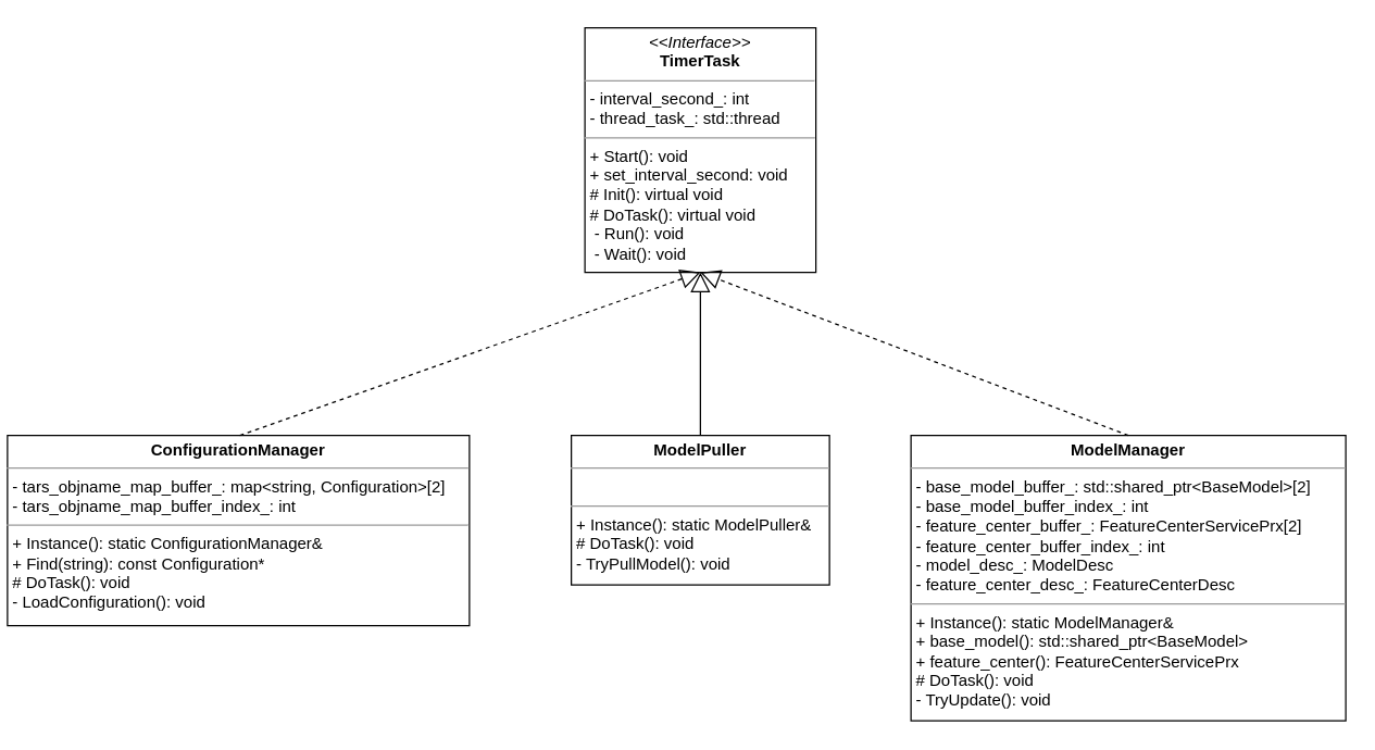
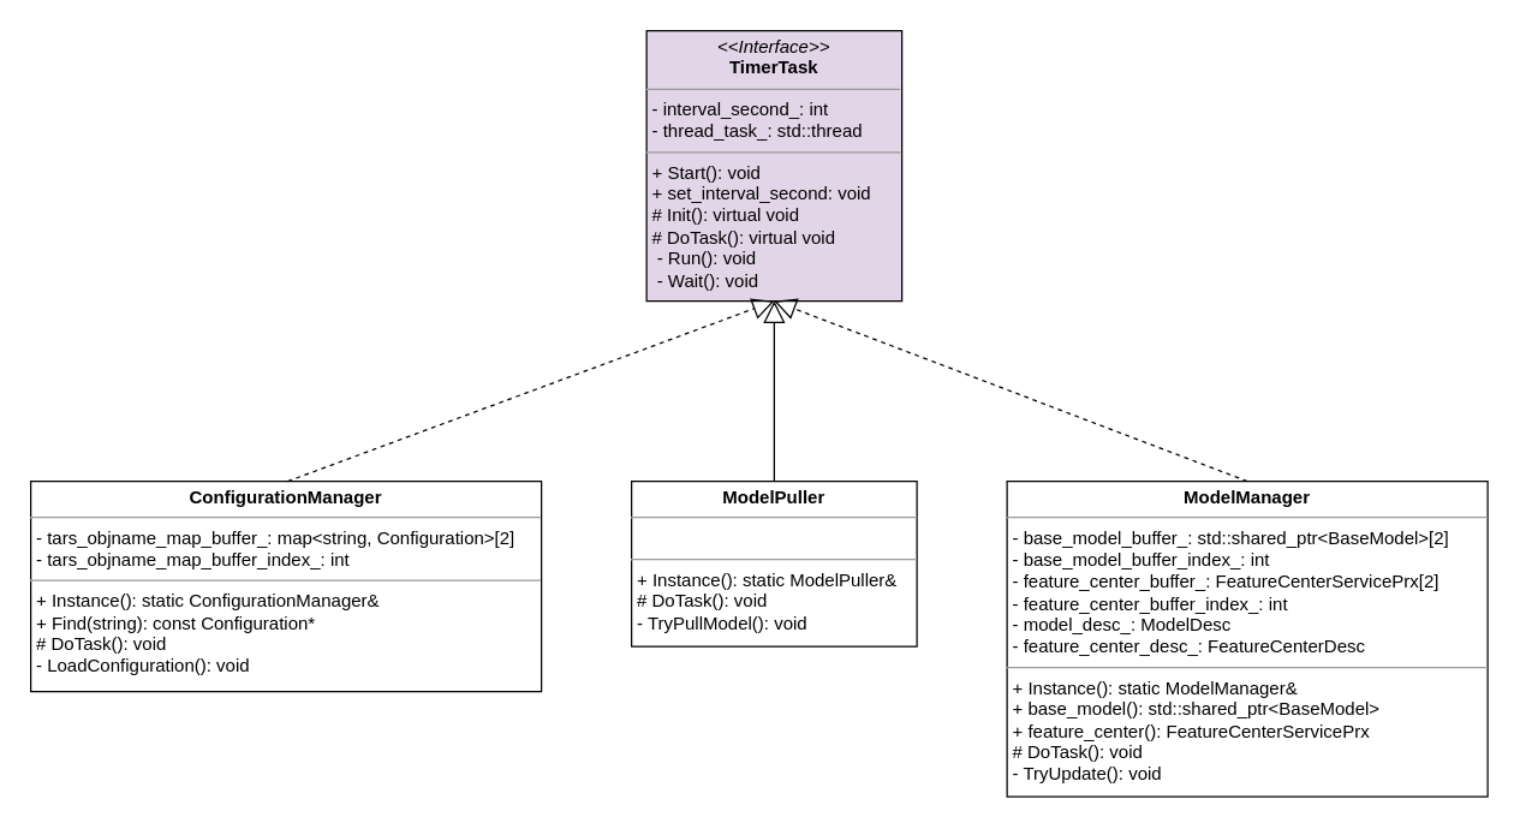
  <mxCell id="0" />
  <mxCell id="1" parent="0" />
- <mxCell id="2" value="&lt;p style=&quot;margin: 0px ; margin-top: 4px ; text-align: center&quot;&gt;&lt;i&gt;&amp;lt;&amp;lt;Interface&amp;gt;&amp;gt;&lt;/i&gt;&lt;br&gt;&lt;b&gt;TimerTask&lt;/b&gt;&lt;/p&gt;&lt;hr size=&quot;1&quot;&gt;&lt;p style=&quot;margin: 0px ; margin-left: 4px&quot;&gt;- interval_second_: int&lt;br&gt;- thread_task_:&amp;nbsp;std::thread&lt;/p&gt;&lt;hr size=&quot;1&quot;&gt;&lt;p style=&quot;margin: 0px ; margin-left: 4px&quot;&gt;+ Start(): void&lt;/p&gt;&lt;p style=&quot;margin: 0px ; margin-left: 4px&quot;&gt;+ set_interval_second: void&lt;/p&gt;&lt;p style=&quot;margin: 0px ; margin-left: 4px&quot;&gt;# Init(): virtual void&lt;br&gt;# DoTask(): virtual void&lt;/p&gt;&lt;p style=&quot;margin: 0px ; margin-left: 4px&quot;&gt;&amp;nbsp;- Run(): void&lt;/p&gt;&lt;p style=&quot;margin: 0px ; margin-left: 4px&quot;&gt;&amp;nbsp;- Wait(): void&lt;/p&gt;" style="verticalAlign=top;align=left;overflow=fill;fontSize=12;fontFamily=Helvetica;html=1;" parent="1" vertex="1"><mxGeometry x="430" y="20" width="170" height="180" as="geometry" /></mxCell>
- <mxCell id="3" value="&lt;p style=&quot;margin: 0px ; margin-top: 4px ; text-align: center&quot;&gt;&lt;b&gt;ConfigurationManager&lt;/b&gt;&lt;/p&gt;&lt;hr size=&quot;1&quot;&gt;&lt;p style=&quot;margin: 0px ; margin-left: 4px&quot;&gt;- tars_objname_map_buffer_: map&amp;lt;string, Configuration&amp;gt;[2]&lt;/p&gt;&lt;p style=&quot;margin: 0px ; margin-left: 4px&quot;&gt;- tars_objname_map_buffer_index_: int&lt;br&gt;&lt;/p&gt;&lt;hr size=&quot;1&quot;&gt;&lt;p style=&quot;margin: 0px ; margin-left: 4px&quot;&gt;&lt;span&gt;+ Instance(): static ConfigurationManager&amp;amp;&lt;/span&gt;&lt;br&gt;&lt;/p&gt;&lt;p style=&quot;margin: 0px ; margin-left: 4px&quot;&gt;+ Find(string): const Configuration*&lt;br&gt;&lt;/p&gt;&lt;p style=&quot;margin: 0px ; margin-left: 4px&quot;&gt;# DoTask(): void&lt;br&gt;&lt;/p&gt;&lt;p style=&quot;margin: 0px ; margin-left: 4px&quot;&gt;- LoadConfiguration(): void&lt;/p&gt;" style="verticalAlign=top;align=left;overflow=fill;fontSize=12;fontFamily=Helvetica;html=1;" vertex="1" parent="1"><mxGeometry x="5" y="320" width="340" height="140" as="geometry" /></mxCell>
+ <mxCell id="2" value="&lt;p style=&quot;margin: 0px ; margin-top: 4px ; text-align: center&quot;&gt;&lt;i&gt;&amp;lt;&amp;lt;Interface&amp;gt;&amp;gt;&lt;/i&gt;&lt;br&gt;&lt;b&gt;TimerTask&lt;/b&gt;&lt;/p&gt;&lt;hr size=&quot;1&quot;&gt;&lt;p style=&quot;margin: 0px ; margin-left: 4px&quot;&gt;- interval_second_: int&lt;br&gt;- thread_task_:&amp;nbsp;std::thread&lt;/p&gt;&lt;hr size=&quot;1&quot;&gt;&lt;p style=&quot;margin: 0px ; margin-left: 4px&quot;&gt;+ Start(): void&lt;/p&gt;&lt;p style=&quot;margin: 0px ; margin-left: 4px&quot;&gt;+ set_interval_second: void&lt;/p&gt;&lt;p style=&quot;margin: 0px ; margin-left: 4px&quot;&gt;# Init(): virtual void&lt;br&gt;# DoTask(): virtual void&lt;/p&gt;&lt;p style=&quot;margin: 0px ; margin-left: 4px&quot;&gt;&amp;nbsp;- Run(): void&lt;/p&gt;&lt;p style=&quot;margin: 0px ; margin-left: 4px&quot;&gt;&amp;nbsp;- Wait(): void&lt;/p&gt;" style="verticalAlign=top;align=left;overflow=fill;fontSize=12;fontFamily=Helvetica;html=1;fillColor=#e1d5e7;" parent="1" vertex="1"><mxGeometry x="430" y="20" width="170" height="180" as="geometry" /></mxCell>
+ <mxCell id="3" value="&lt;p style=&quot;margin: 0px ; margin-top: 4px ; text-align: center&quot;&gt;&lt;b&gt;ConfigurationManager&lt;/b&gt;&lt;/p&gt;&lt;hr size=&quot;1&quot;&gt;&lt;p style=&quot;margin: 0px ; margin-left: 4px&quot;&gt;- tars_objname_map_buffer_: map&amp;lt;string, Configuration&amp;gt;[2]&lt;/p&gt;&lt;p style=&quot;margin: 0px ; margin-left: 4px&quot;&gt;- tars_objname_map_buffer_index_: int&lt;br&gt;&lt;/p&gt;&lt;hr size=&quot;1&quot;&gt;&lt;p style=&quot;margin: 0px ; margin-left: 4px&quot;&gt;&lt;span&gt;+ Instance(): static ConfigurationManager&amp;amp;&lt;/span&gt;&lt;br&gt;&lt;/p&gt;&lt;p style=&quot;margin: 0px ; margin-left: 4px&quot;&gt;+ Find(string): const Configuration*&lt;br&gt;&lt;/p&gt;&lt;p style=&quot;margin: 0px ; margin-left: 4px&quot;&gt;# DoTask(): void&lt;br&gt;&lt;/p&gt;&lt;p style=&quot;margin: 0px ; margin-left: 4px&quot;&gt;- LoadConfiguration(): void&lt;/p&gt;" style="verticalAlign=top;align=left;overflow=fill;fontSize=12;fontFamily=Helvetica;html=1;" vertex="1" parent="1"><mxGeometry x="20" y="320" width="340" height="140" as="geometry" /></mxCell>
  <mxCell id="4" value="&lt;p style=&quot;margin: 0px ; margin-top: 4px ; text-align: center&quot;&gt;&lt;b&gt;ModelPuller&lt;/b&gt;&lt;/p&gt;&lt;hr size=&quot;1&quot;&gt;&lt;p style=&quot;margin: 0px ; margin-left: 4px&quot;&gt;&lt;br&gt;&lt;/p&gt;&lt;hr size=&quot;1&quot;&gt;&lt;p style=&quot;margin: 0px ; margin-left: 4px&quot;&gt;+ Instance(): static ModelPuller&amp;amp;&lt;/p&gt;&lt;p style=&quot;margin: 0px ; margin-left: 4px&quot;&gt;# DoTask(): void&lt;br&gt;&lt;/p&gt;&lt;p style=&quot;margin: 0px ; margin-left: 4px&quot;&gt;- TryPullModel(): void&lt;/p&gt;" style="verticalAlign=top;align=left;overflow=fill;fontSize=12;fontFamily=Helvetica;html=1;" vertex="1" parent="1"><mxGeometry x="420" y="320" width="190" height="110" as="geometry" /></mxCell>
  <mxCell id="5" value="&lt;p style=&quot;margin: 0px ; margin-top: 4px ; text-align: center&quot;&gt;&lt;b&gt;ModelManager&lt;/b&gt;&lt;/p&gt;&lt;hr size=&quot;1&quot;&gt;&lt;p style=&quot;margin: 0px ; margin-left: 4px&quot;&gt;-&amp;nbsp;base_model_buffer_: std::shared_ptr&amp;lt;BaseModel&amp;gt;[2]&lt;/p&gt;&lt;p style=&quot;margin: 0px ; margin-left: 4px&quot;&gt;-&amp;nbsp;base_model_buffer_index_: int&lt;/p&gt;&lt;p style=&quot;margin: 0px ; margin-left: 4px&quot;&gt;- feature_center_buffer_:&amp;nbsp;FeatureCenterServicePrx[2]&lt;/p&gt;&lt;p style=&quot;margin: 0px ; margin-left: 4px&quot;&gt;-&amp;nbsp;feature_center_buffer_index_: int&lt;/p&gt;&lt;p style=&quot;margin: 0px ; margin-left: 4px&quot;&gt;- model_desc_: ModelDesc&lt;/p&gt;&lt;p style=&quot;margin: 0px ; margin-left: 4px&quot;&gt;- feature_center_desc_:&amp;nbsp;FeatureCenterDesc&lt;br&gt;&lt;/p&gt;&lt;hr size=&quot;1&quot;&gt;&lt;p style=&quot;margin: 0px ; margin-left: 4px&quot;&gt;+ Instance(): static ModelManager&amp;amp;&lt;/p&gt;&lt;p style=&quot;margin: 0px ; margin-left: 4px&quot;&gt;+ base_model(): std::shared_ptr&amp;lt;BaseModel&amp;gt;&lt;/p&gt;&lt;p style=&quot;margin: 0px ; margin-left: 4px&quot;&gt;+&amp;nbsp;feature_center(): FeatureCenterServicePrx&lt;/p&gt;&lt;p style=&quot;margin: 0px ; margin-left: 4px&quot;&gt;&lt;span&gt;# DoTask(): void&lt;/span&gt;&lt;/p&gt;&lt;p style=&quot;margin: 0px ; margin-left: 4px&quot;&gt;&lt;span&gt;- TryUpdate(): void&lt;/span&gt;&lt;/p&gt;" style="verticalAlign=top;align=left;overflow=fill;fontSize=12;fontFamily=Helvetica;html=1;" vertex="1" parent="1"><mxGeometry x="670" y="320" width="320" height="210" as="geometry" /></mxCell>
  <mxCell id="6" value="" style="endArrow=block;dashed=1;endFill=0;endSize=12;html=1;exitX=0.503;exitY=0;exitDx=0;exitDy=0;exitPerimeter=0;entryX=0.5;entryY=1;entryDx=0;entryDy=0;" edge="1" parent="1" source="3" target="2"><mxGeometry width="160" relative="1" as="geometry"><mxPoint x="310" y="290" as="sourcePoint" /><mxPoint x="470" y="290" as="targetPoint" /></mxGeometry></mxCell>
  <mxCell id="7" value="" style="endArrow=block;dashed=0;endFill=0;endSize=12;html=1;exitX=0.5;exitY=0;exitDx=0;exitDy=0;entryX=0.5;entryY=1;entryDx=0;entryDy=0;" edge="1" parent="1" source="4" target="2"><mxGeometry width="160" relative="1" as="geometry"><mxPoint x="320.48" y="330" as="sourcePoint" /><mxPoint x="525" y="210" as="targetPoint" /></mxGeometry></mxCell>
  <mxCell id="8" value="" style="endArrow=block;dashed=1;endFill=0;endSize=12;html=1;exitX=0.5;exitY=0;exitDx=0;exitDy=0;entryX=0.5;entryY=1;entryDx=0;entryDy=0;" edge="1" parent="1" source="5" target="2"><mxGeometry width="160" relative="1" as="geometry"><mxPoint x="590" y="340" as="sourcePoint" /><mxPoint x="590" y="220" as="targetPoint" /></mxGeometry></mxCell>
